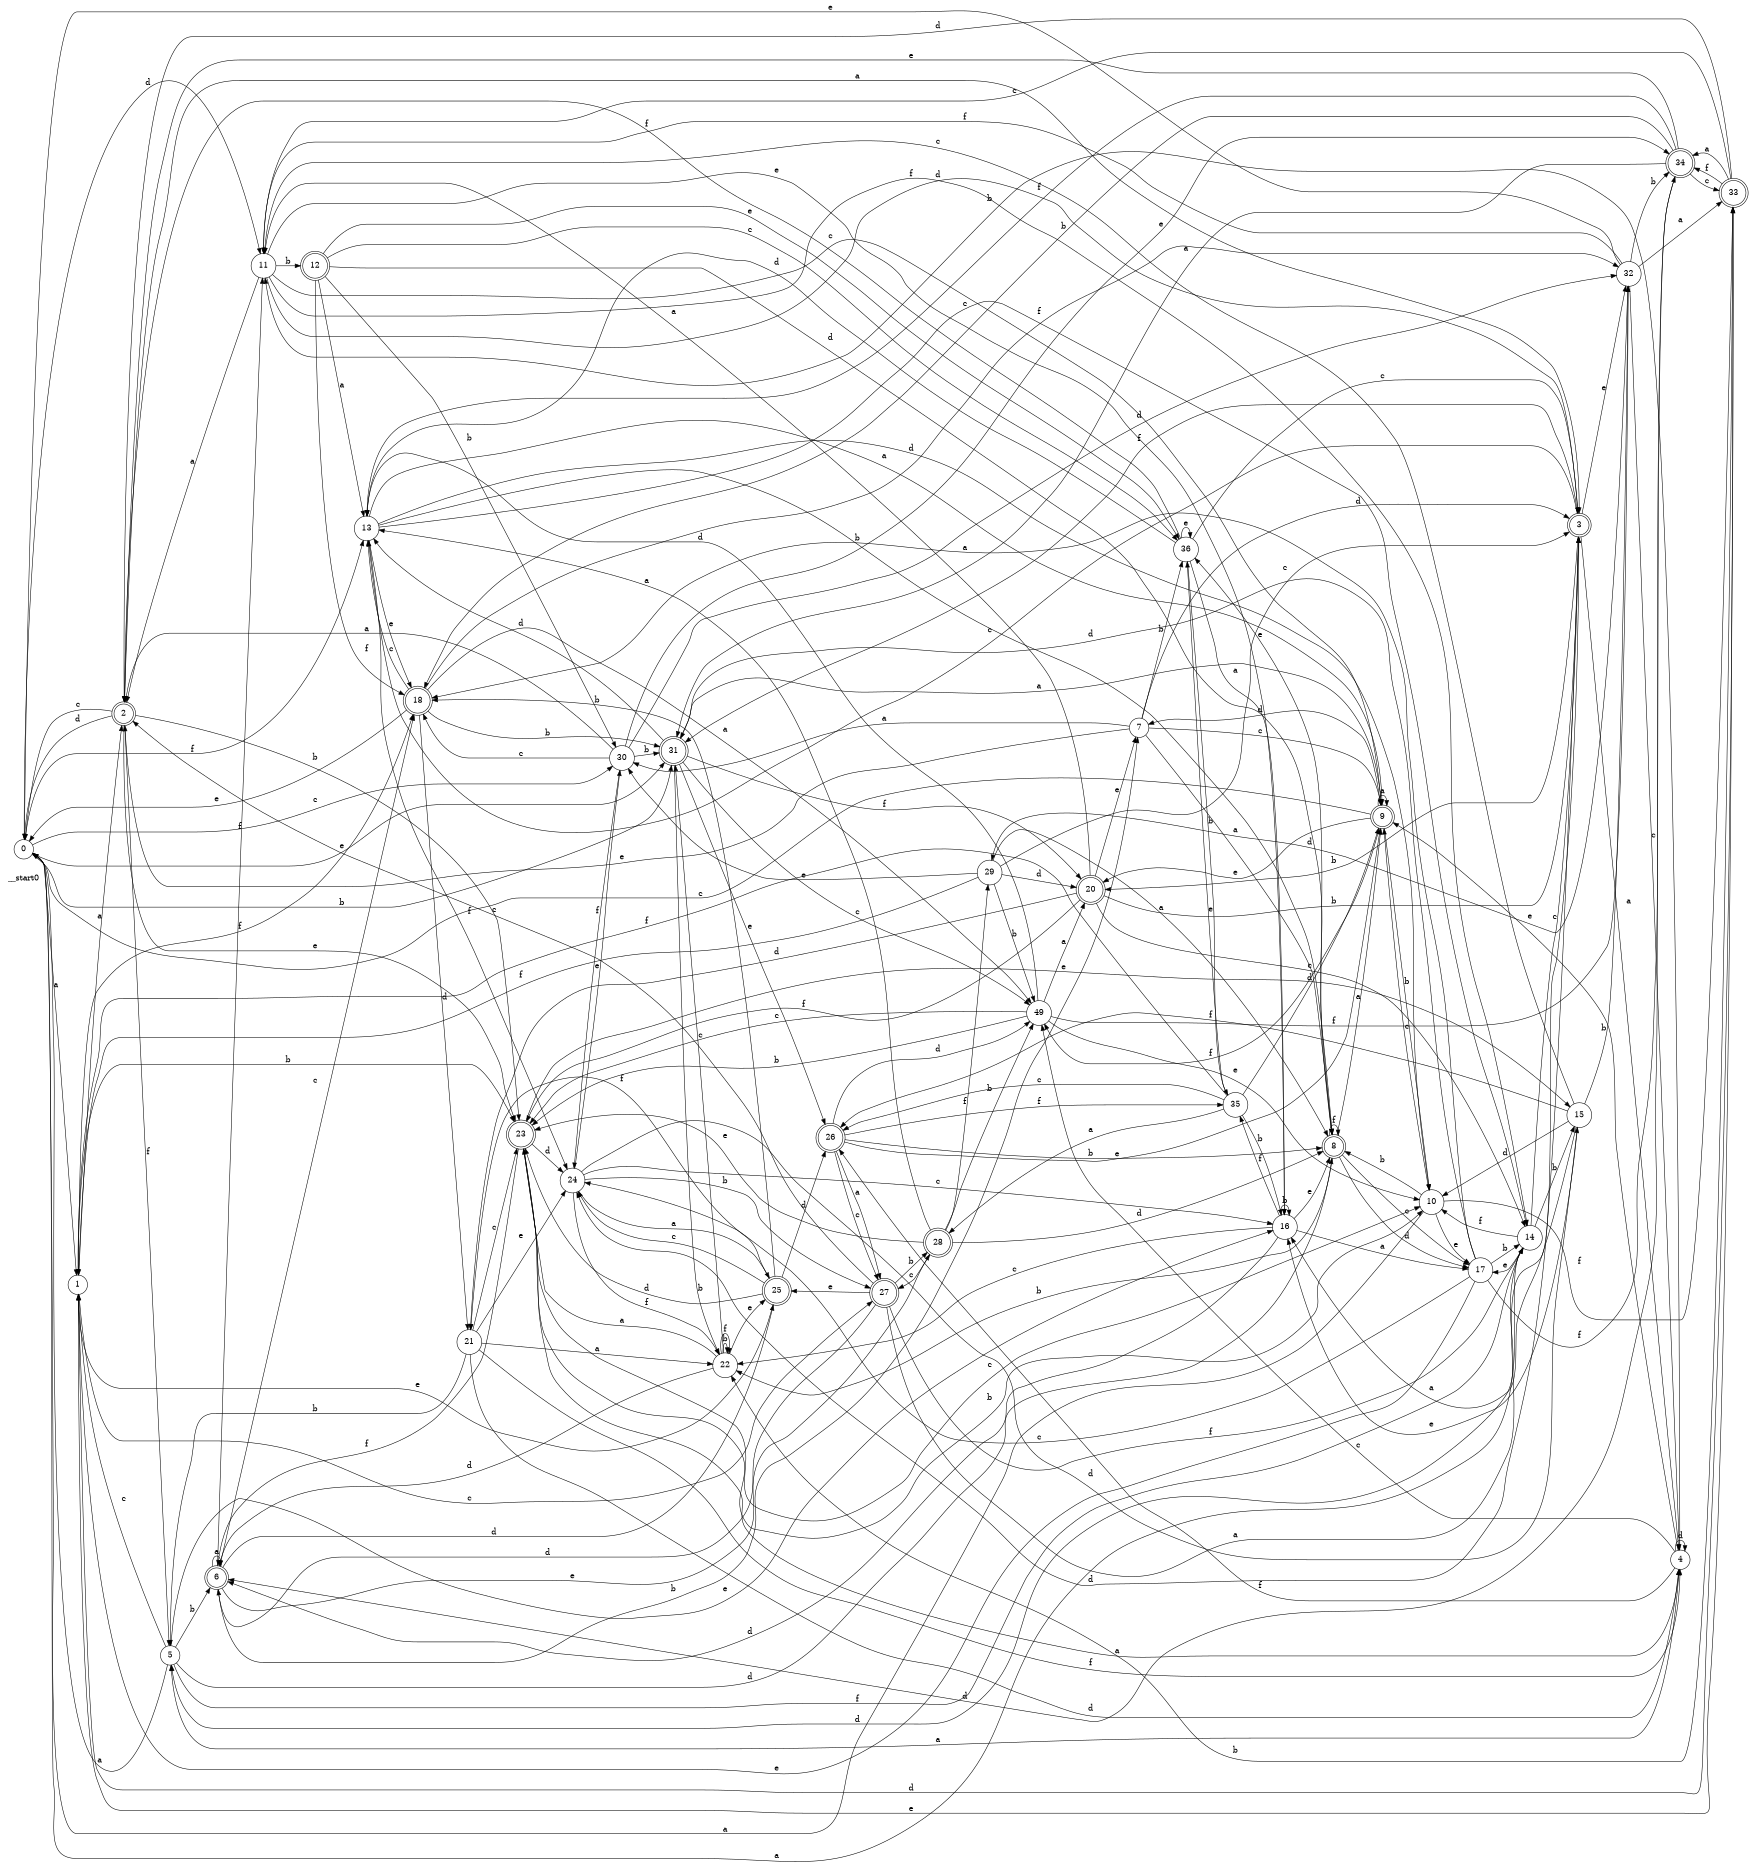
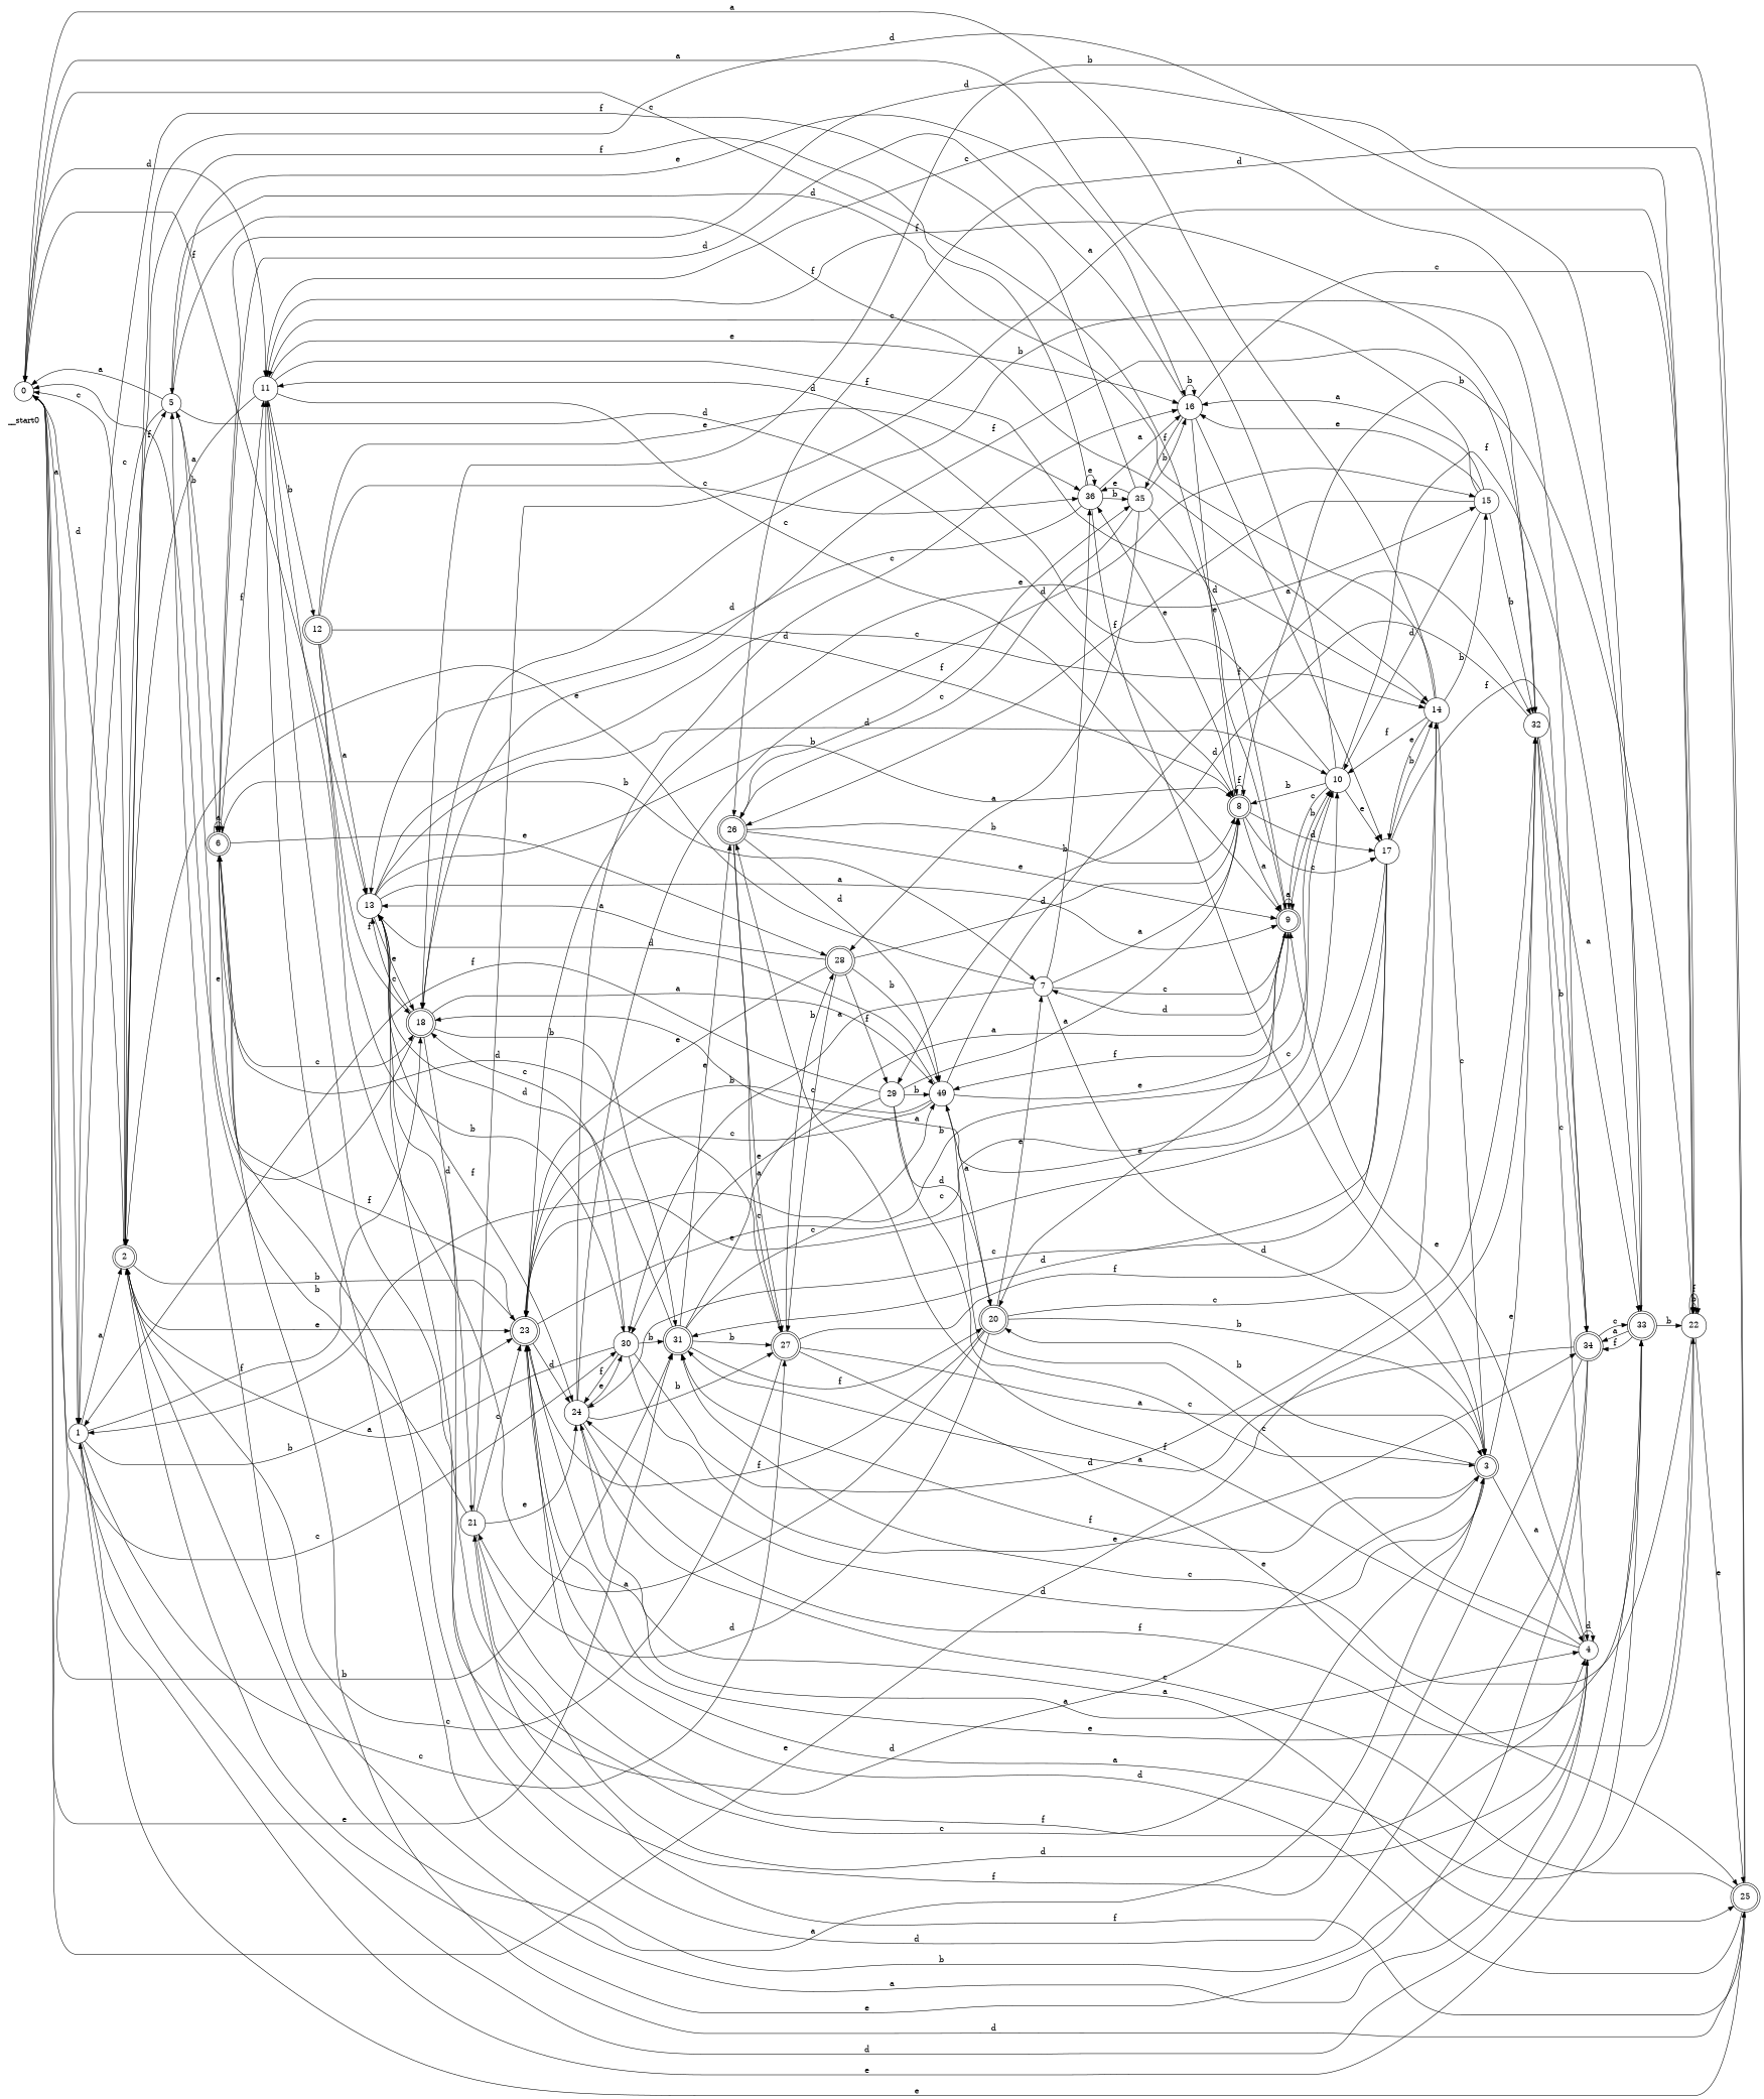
  digraph {
    rankdir=LR
    node [shape=circle color=black fillcolor=white style=filled]
    __start0 [shape=none color="" fillcolor="" style=""]
    n2 [label=0]
    n3 [label=1]
    n4 [label=11]
    n5 [label=13]
    n6 [label=30]
    n7 [label=31 shape=doublecircle style="rounded,filled"]
    n8 [label=2 shape=doublecircle style="rounded,filled"]
    n9 [label=18 shape=doublecircle style="rounded,filled"]
    n10 [label=23 shape=doublecircle style="rounded,filled"]
    n11 [label=27 shape=doublecircle style="rounded,filled"]
    n12 [label=33 shape=doublecircle style="rounded,filled"]
    n13 [label=3 shape=doublecircle style="rounded,filled"]
    n14 [label=9 shape=doublecircle style="rounded,filled"]
    n15 [label=14]
    n16 [label=16]
    n17 [label=12 shape=doublecircle style="rounded,filled"]
    n18 [label=24]
    n19 [label=8 shape=doublecircle style="rounded,filled"]
    n20 [label=10]
    n21 [label=32]
    n22 [label=34 shape=doublecircle style="rounded,filled"]
    n23 [label=20 shape=doublecircle style="rounded,filled"]
    n24 [label=49]
    n25 [label=26 shape=doublecircle style="rounded,filled"]
    n26 [label=22]
    n27 [label=5]
    n28 [label=21]
    n29 [label=4]
    n30 [label=6 shape=doublecircle style="rounded,filled"]
    n31 [label=15]
    n32 [label=25 shape=doublecircle style="rounded,filled"]
    n33 [label=28 shape=doublecircle style="rounded,filled"]
    n34 [label=7]
    n35 [label=29]
    n36 [label=35 style="rounded,filled"]
    n37 [label=36]
    n38 [label=17]
    n2 -> n3 [label=a]
    n2 -> n4 [label=d]
    n2 -> n5 [label=f]
    n2 -> n6 [label=c]
    n2 -> n7 [label=b]
    n2 -> n7 [label=e]
    n3 -> n8 [label=a]
    n3 -> n9 [label=f]
    n3 -> n10 [label=b]
    n3 -> n11 [label=c]
    n3 -> n12 [label=d]
    n3 -> n12 [label=e]
    n4 -> n8 [label=a]
    n4 -> n13 [label=d]
    n4 -> n14 [label=c]
    n4 -> n15 [label=f]
    n4 -> n16 [label=e]
    n4 -> n17 [label=b]
    n5 -> n9 [label=e]
    n5 -> n14 [label=a]
    n5 -> n15 [label=c]
    n5 -> n18 [label=f]
    n5 -> n19 [label=b]
    n5 -> n20 [label=d]
    n6 -> n7 [label=b]
    n6 -> n8 [label=a]
    n6 -> n9 [label=c]
    n6 -> n18 [label=f]
    n6 -> n21 [label=d]
    n6 -> n22 [label=e]
    n7 -> n5 [label=d]
    n7 -> n14 [label=a]
    n7 -> n23 [label=f]
    n7 -> n24 [label=c]
    n7 -> n25 [label=e]
-   n7 -> n26 [label=b]
+   n7 -> n11 [label=b]
    n8 -> n2 [label=c]
    n8 -> n2 [label=d]
    n8 -> n10 [label=b]
    n8 -> n10 [label=e]
    n8 -> n13 [label=a]
    n8 -> n27 [label=f]
    n9 -> n2 [label=e]
    n9 -> n5 [label=c]
    n9 -> n7 [label=b]
    n9 -> n21 [label=f]
    n9 -> n24 [label=a]
    n9 -> n28 [label=d]
    n10 -> n18 [label=d]
    n10 -> n20 [label=b]
    n10 -> n20 [label=c]
    n10 -> n29 [label=a]
    n10 -> n30 [label=f]
    n10 -> n31 [label=e]
    n11 -> n8 [label=c]
    n11 -> n13 [label=a]
    n11 -> n15 [label=f]
    n11 -> n30 [label=d]
    n11 -> n32 [label=e]
    n11 -> n33 [label=b]
    n12 -> n4 [label=c]
    n12 -> n8 [label=d]
+   n12 -> n10 [label=e]
    n12 -> n22 [label=a]
    n12 -> n22 [label=f]
    n12 -> n26 [label=b]
    n13 -> n5 [label=c]
    n13 -> n7 [label=f]
    n13 -> n18 [label=d]
    n13 -> n21 [label=e]
    n13 -> n23 [label=b]
    n13 -> n29 [label=a]
    n14 -> n2 [label=c]
    n14 -> n14 [label=a]
    n14 -> n20 [label=b]
    n14 -> n23 [label=e]
    n14 -> n24 [label=f]
    n14 -> n34 [label=d]
    n15 -> n2 [label=a]
    n15 -> n13 [label=c]
    n15 -> n20 [label=f]
    n15 -> n27 [label=d]
    n15 -> n31 [label=b]
    n15 -> n38 [label=e]
    n16 -> n16 [label=b]
    n16 -> n19 [label=e]
    n16 -> n26 [label=c]
    n16 -> n30 [label=d]
    n16 -> n36 [label=f]
    n16 -> n38 [label=a]
    n17 -> n5 [label=a]
    n17 -> n6 [label=b]
    n17 -> n9 [label=f]
    n17 -> n19 [label=d]
    n17 -> n37 [label=c]
    n17 -> n37 [label=e]
    n18 -> n6 [label=e]
    n18 -> n11 [label=b]
    n18 -> n16 [label=c]
    n18 -> n26 [label=f]
    n18 -> n31 [label=d]
    n18 -> n32 [label=a]
    n19 -> n14 [label=a]
    n19 -> n19 [label=f]
    n19 -> n26 [label=b]
    n19 -> n37 [label=e]
    n19 -> n38 [label=c]
    n19 -> n38 [label=d]
    n20 -> n2 [label=a]
+   n20 -> n4 [label=d]
    n20 -> n12 [label=f]
    n20 -> n14 [label=c]
    n20 -> n19 [label=b]
    n20 -> n38 [label=e]
    n21 -> n2 [label=e]
    n21 -> n4 [label=f]
    n21 -> n12 [label=a]
    n21 -> n22 [label=b]
    n21 -> n29 [label=c]
    n21 -> n35 [label=d]
    n22 -> n5 [label=f]
    n22 -> n7 [label=a]
    n22 -> n8 [label=e]
    n22 -> n9 [label=b]
    n22 -> n12 [label=c]
    n22 -> n30 [label=d]
    n23 -> n4 [label=a]
    n23 -> n10 [label=f]
    n23 -> n13 [label=b]
    n23 -> n15 [label=c]
    n23 -> n28 [label=d]
    n23 -> n34 [label=e]
    n24 -> n5 [label=d]
    n24 -> n10 [label=b]
    n24 -> n10 [label=c]
    n24 -> n20 [label=e]
    n24 -> n21 [label=f]
    n24 -> n23 [label=a]
    n25 -> n11 [label=a]
    n25 -> n11 [label=c]
    n25 -> n14 [label=e]
    n25 -> n19 [label=b]
    n25 -> n24 [label=d]
    n25 -> n36 [label=f]
    n26 -> n7 [label=c]
    n26 -> n10 [label=a]
    n26 -> n26 [label=b]
    n26 -> n26 [label=f]
    n26 -> n30 [label=d]
    n26 -> n32 [label=e]
    n27 -> n2 [label=a]
    n27 -> n3 [label=c]
    n27 -> n15 [label=f]
    n27 -> n16 [label=e]
    n27 -> n19 [label=d]
    n27 -> n30 [label=b]
    n28 -> n10 [label=c]
    n28 -> n18 [label=e]
    n28 -> n26 [label=a]
    n28 -> n27 [label=b]
    n28 -> n29 [label=d]
    n28 -> n29 [label=f]
    n29 -> n4 [label=b]
    n29 -> n14 [label=e]
    n29 -> n24 [label=c]
    n29 -> n25 [label=f]
    n29 -> n27 [label=a]
    n29 -> n29 [label=d]
    n30 -> n4 [label=f]
    n30 -> n9 [label=c]
    n30 -> n30 [label=a]
    n30 -> n32 [label=d]
    n30 -> n33 [label=e]
    n30 -> n34 [label=b]
    n31 -> n4 [label=c]
    n31 -> n16 [label=a]
    n31 -> n16 [label=e]
    n31 -> n20 [label=d]
    n31 -> n21 [label=b]
    n31 -> n25 [label=f]
    n32 -> n3 [label=e]
    n32 -> n9 [label=b]
    n32 -> n10 [label=d]
    n32 -> n18 [label=c]
    n32 -> n25 [label=d]
    n32 -> n28 [label=f]
    n33 -> n5 [label=a]
    n33 -> n10 [label=e]
    n33 -> n11 [label=c]
    n33 -> n19 [label=d]
    n33 -> n24 [label=b]
    n33 -> n35 [label=f]
    n34 -> n6 [label=a]
    n34 -> n8 [label=e]
    n34 -> n13 [label=d]
    n34 -> n14 [label=c]
    n34 -> n19 [label=a]
    n34 -> n37 [label=b]
    n35 -> n3 [label=f]
    n35 -> n6 [label=e]
    n35 -> n13 [label=c]
    n35 -> n19 [label=a]
    n35 -> n23 [label=d]
    n35 -> n24 [label=b]
    n36 -> n3 [label=f]
    n36 -> n14 [label=d]
    n36 -> n16 [label=b]
    n36 -> n25 [label=c]
    n36 -> n33 [label=a]
    n36 -> n37 [label=e]
    n37 -> n5 [label=d]
    n37 -> n8 [label=f]
    n37 -> n13 [label=c]
    n37 -> n16 [label=a]
    n37 -> n36 [label=b]
    n37 -> n37 [label=e]
    n38 -> n3 [label=e]
    n38 -> n7 [label=d]
    n38 -> n9 [label=a]
    n38 -> n15 [label=b]
    n38 -> n18 [label=c]
    n38 -> n22 [label=f]
  }
